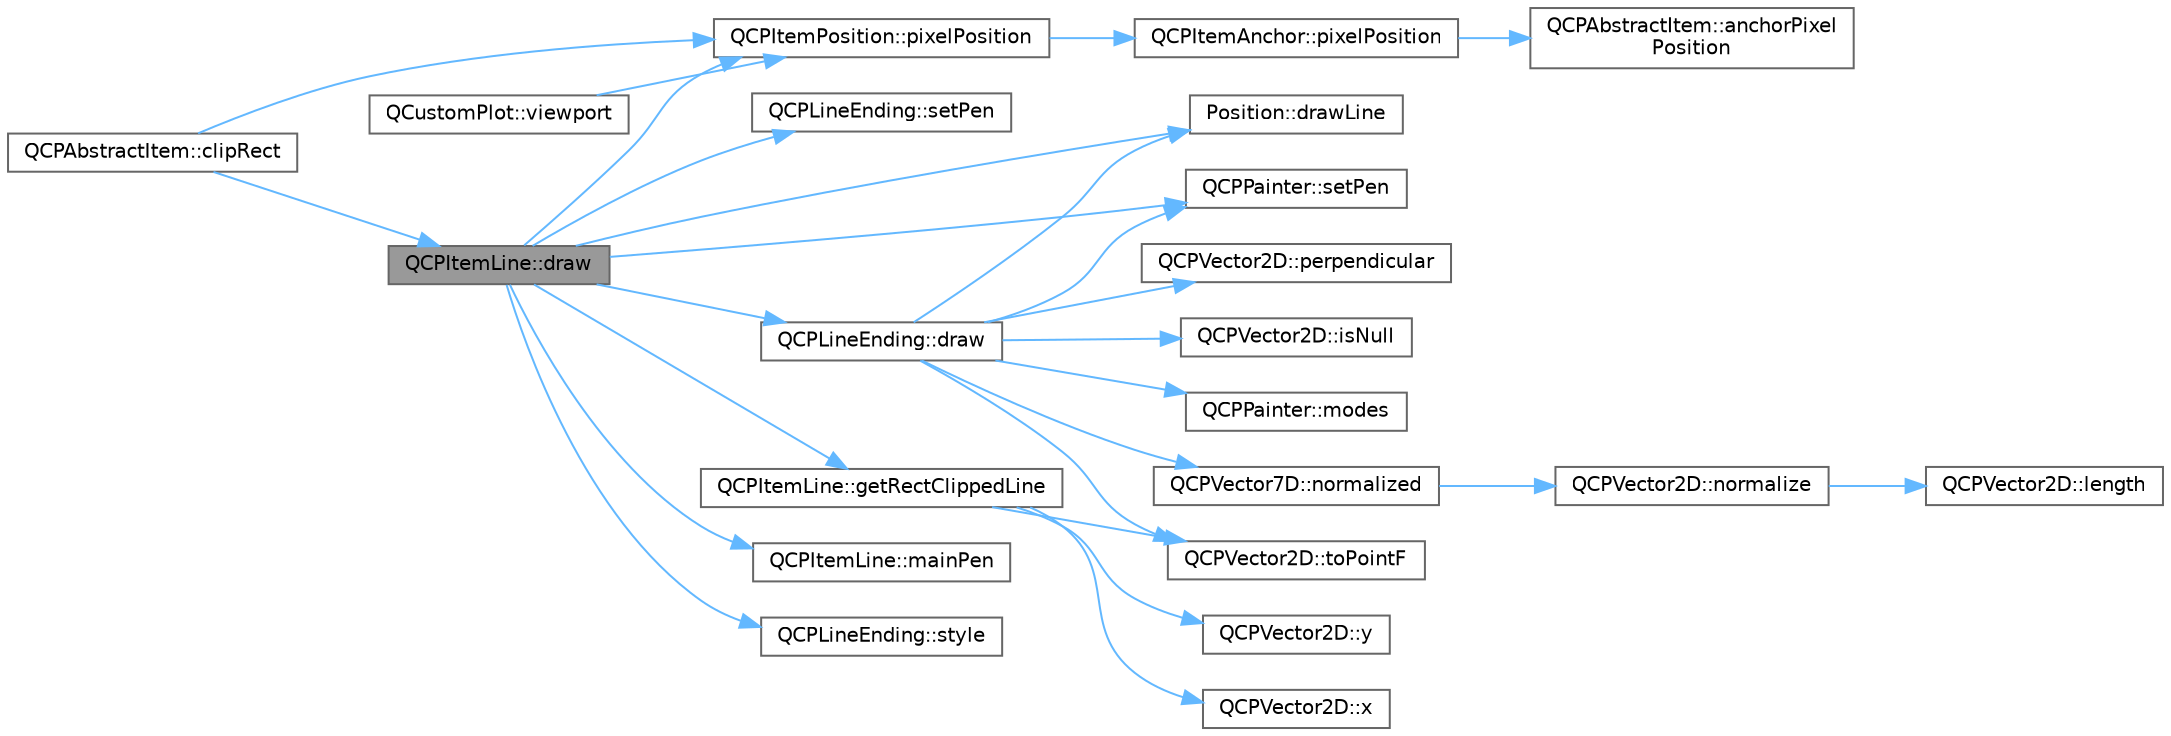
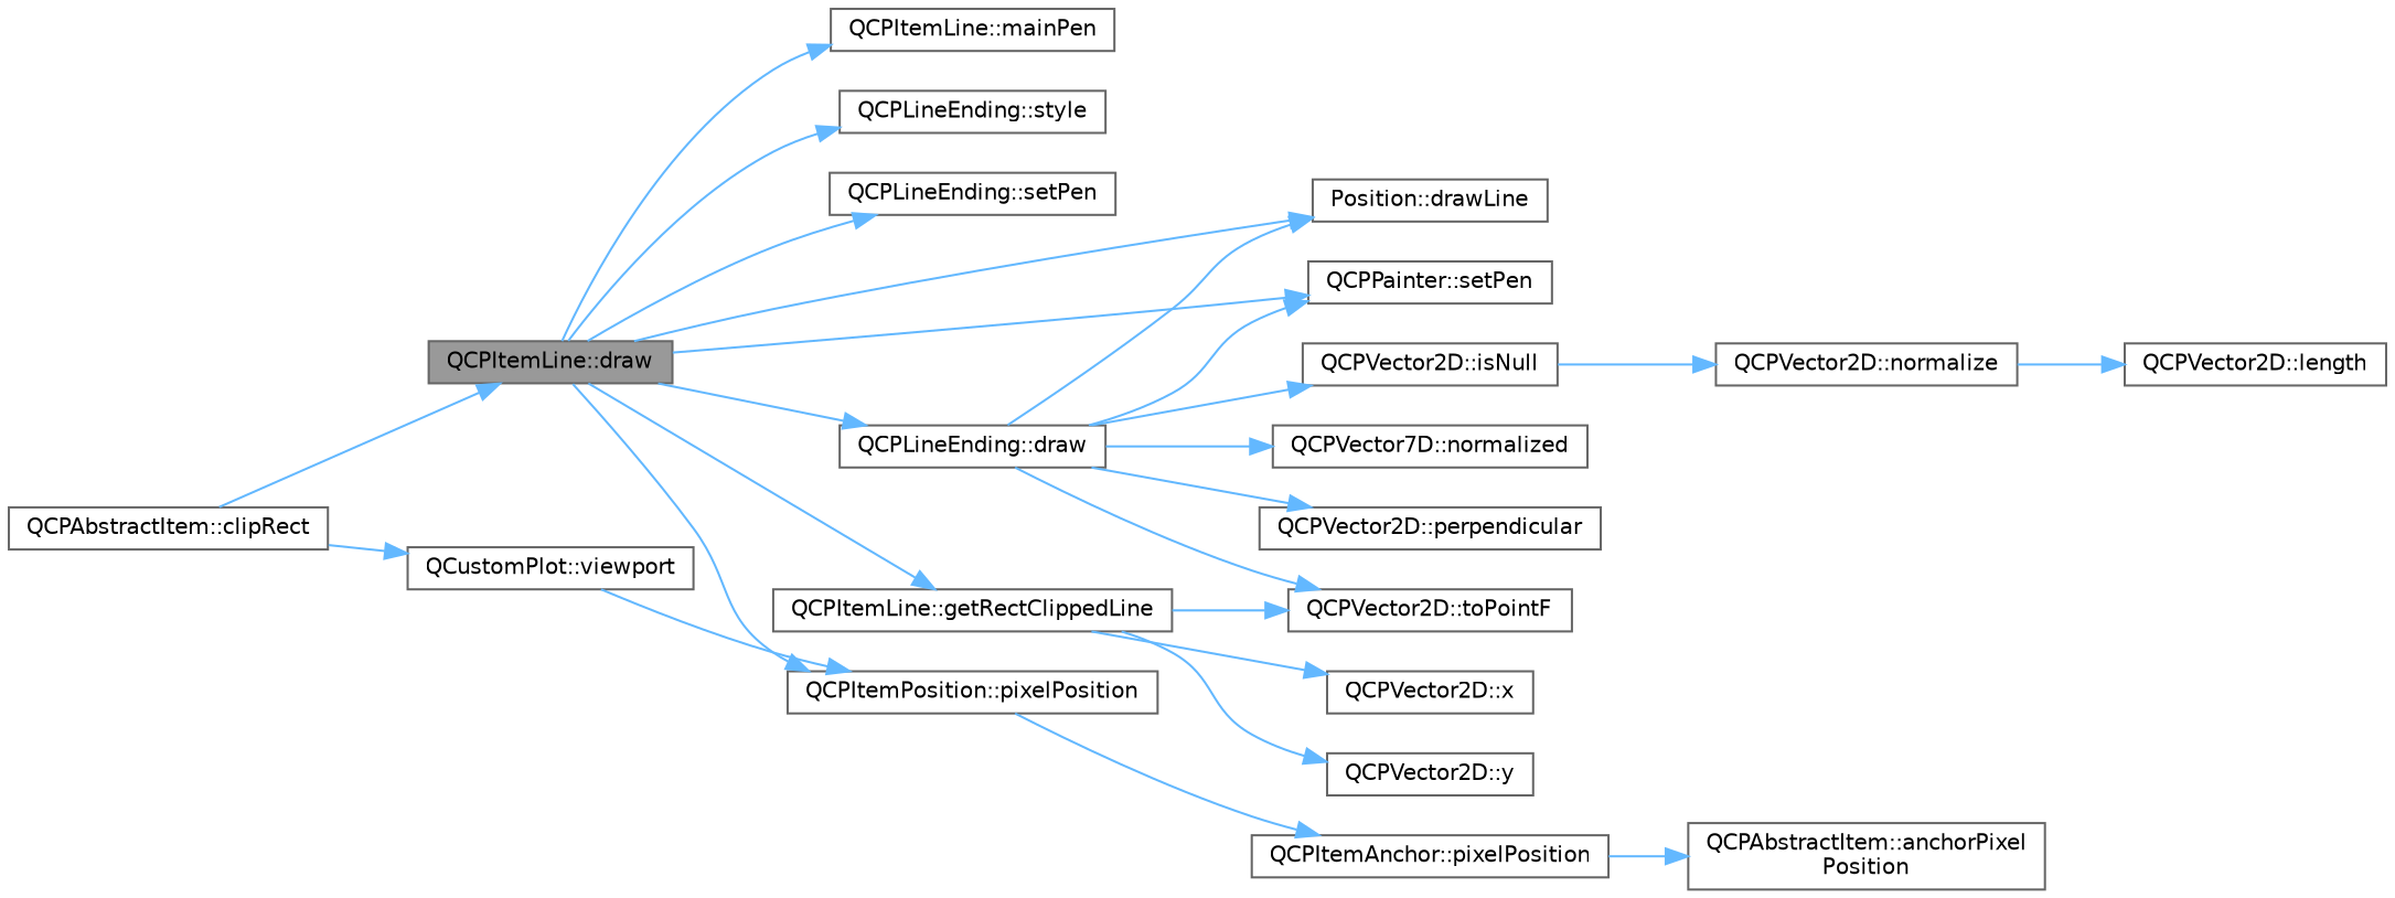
  digraph {
    rankdir=LR
    node [color=grey40 fillcolor=white fontname=Helvetica fontsize=10 shape=box style=filled]
    edge [color=steelblue1 fontname=Helvetica fontsize=10 labelfontname=Helvetica labelfontsize=10 style=solid]
    n1 [color=gray40 fillcolor=grey60 fontcolor=black height=0.2 label="QCPItemLine::draw" width=0.4]
    n2 [height=0.2 label="QCPLineEnding::setPen" width=0.4]
    n3 [height=0.2 label="QCPLineEnding::draw" width=0.4]
    n4 [height=0.2 label="Position::drawLine" width=0.4]
    n5 [height=0.2 label="QCPPainter::setPen" width=0.4]
    n6 [height=0.2 label="QCPItemLine::getRectClippedLine" width=0.4]
    n7 [height=0.2 label="QCPItemLine::mainPen" width=0.4]
    n8 [height=0.2 label="QCPItemPosition::pixelPosition" width=0.4]
    n9 [height=0.2 label="QCPLineEnding::style" width=0.4]
    n10 [height=0.2 label="QCPAbstractItem::clipRect" width=0.4]
    n11 [height=0.2 label="QCustomPlot::viewport" width=0.4]
    n12 [height=0.2 label="QCPVector2D::isNull" width=0.4]
-   n13 [height=0.2 label="QCPPainter::modes" width=0.4]
    n14 [height=0.2 label="QCPVector7D::normalized" width=0.4]
    n15 [height=0.2 label="QCPVector2D::perpendicular" width=0.4]
    n16 [height=0.2 label="QCPVector2D::toPointF" width=0.4]
    n17 [height=0.2 label="QCPVector2D::x" width=0.4]
    n18 [height=0.2 label="QCPVector2D::y" width=0.4]
    n19 [height=0.2 label="QCPItemAnchor::pixelPosition" width=0.4]
    n20 [height=0.2 label="QCPVector2D::normalize" width=0.4]
    n21 [height=0.2 label="QCPVector2D::length" width=0.4]
    n22 [height=0.2 label="QCPAbstractItem::anchorPixel\lPosition" width=0.4]
    n1 -> n2
    n1 -> n3
    n1 -> n4
    n1 -> n5
    n1 -> n6
    n1 -> n7
    n1 -> n8
    n1 -> n9
    n3 -> n4
    n3 -> n5
    n3 -> n12
-   n3 -> n13
    n3 -> n14
    n3 -> n15
    n3 -> n16
    n6 -> n16
    n6 -> n17
    n6 -> n18
    n8 -> n19
    n10 -> n1
-   n10 -> n8
+   n10 -> n11
    n11 -> n8
-   n14 -> n20
+   n12 -> n20
    n19 -> n22
    n20 -> n21
  }
